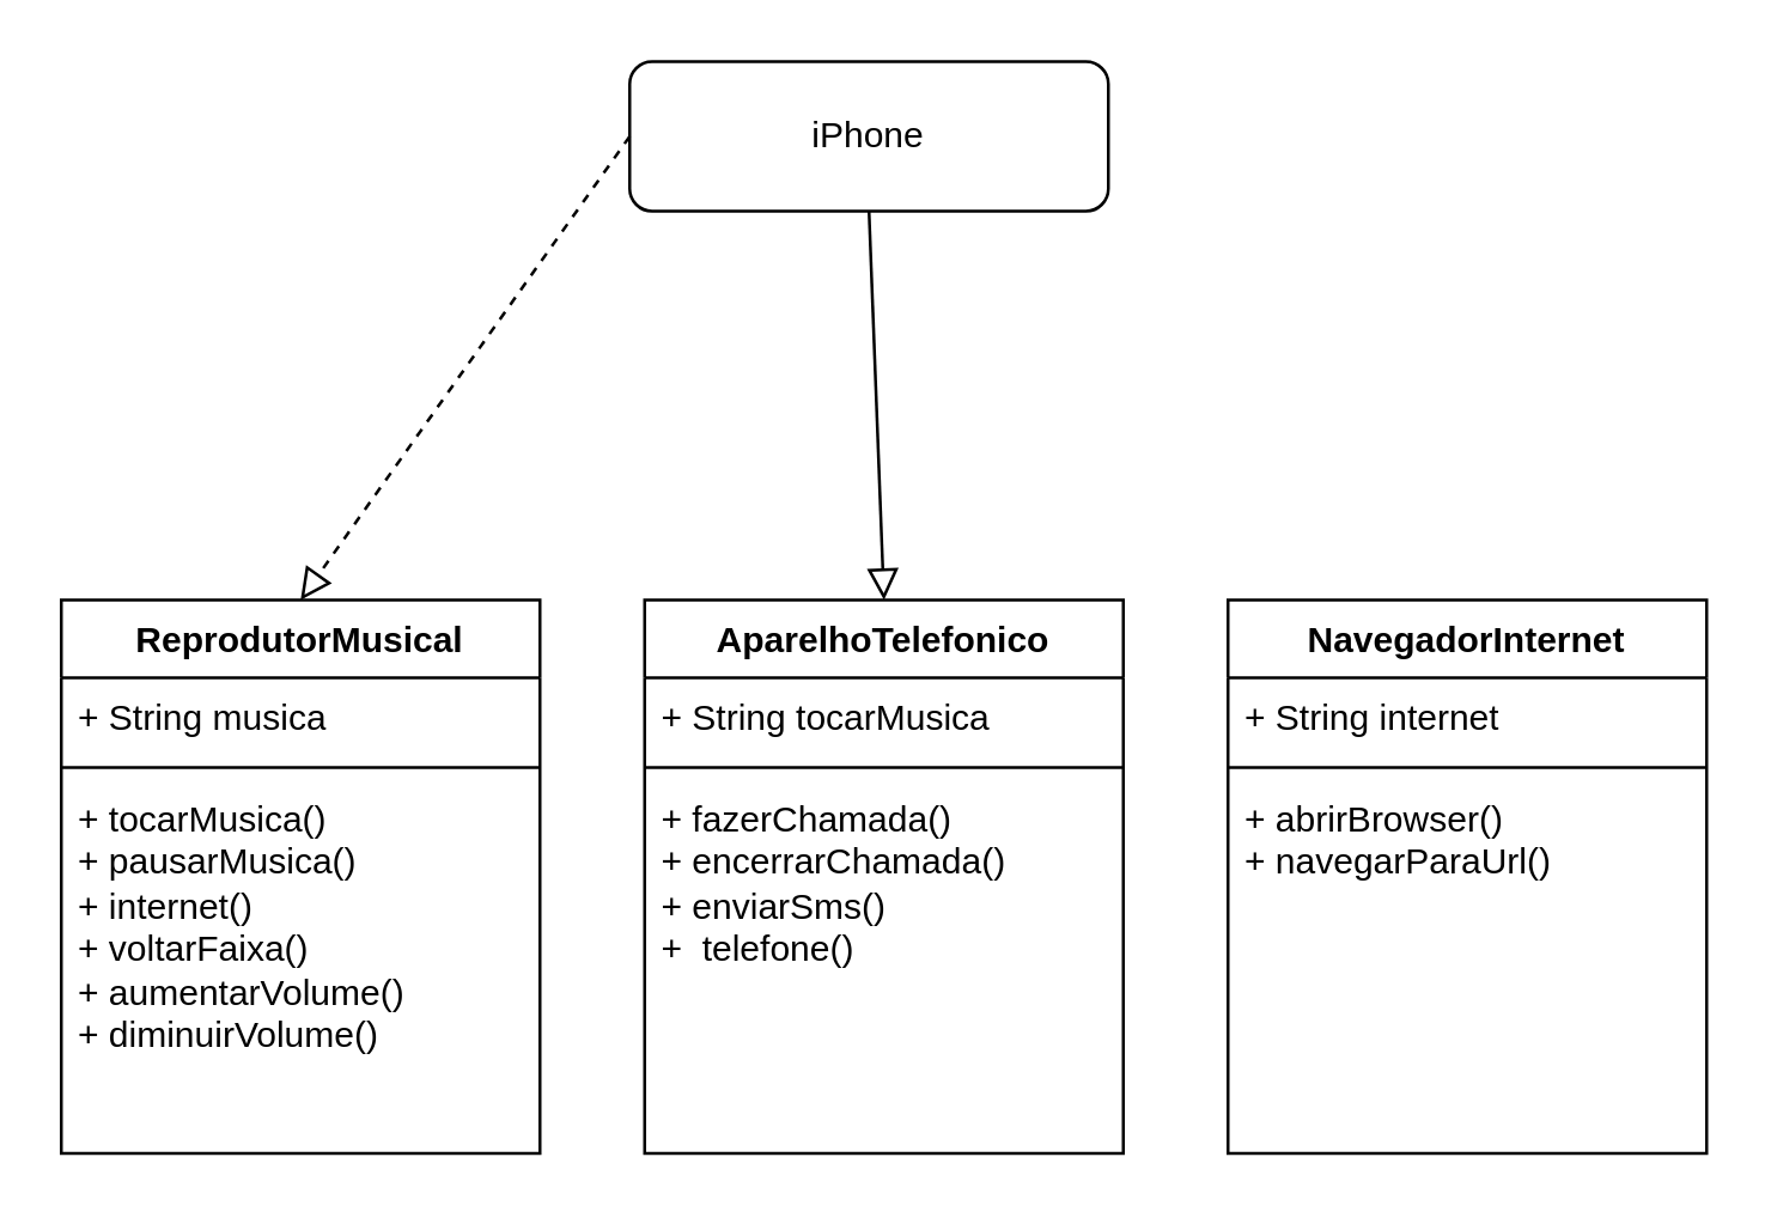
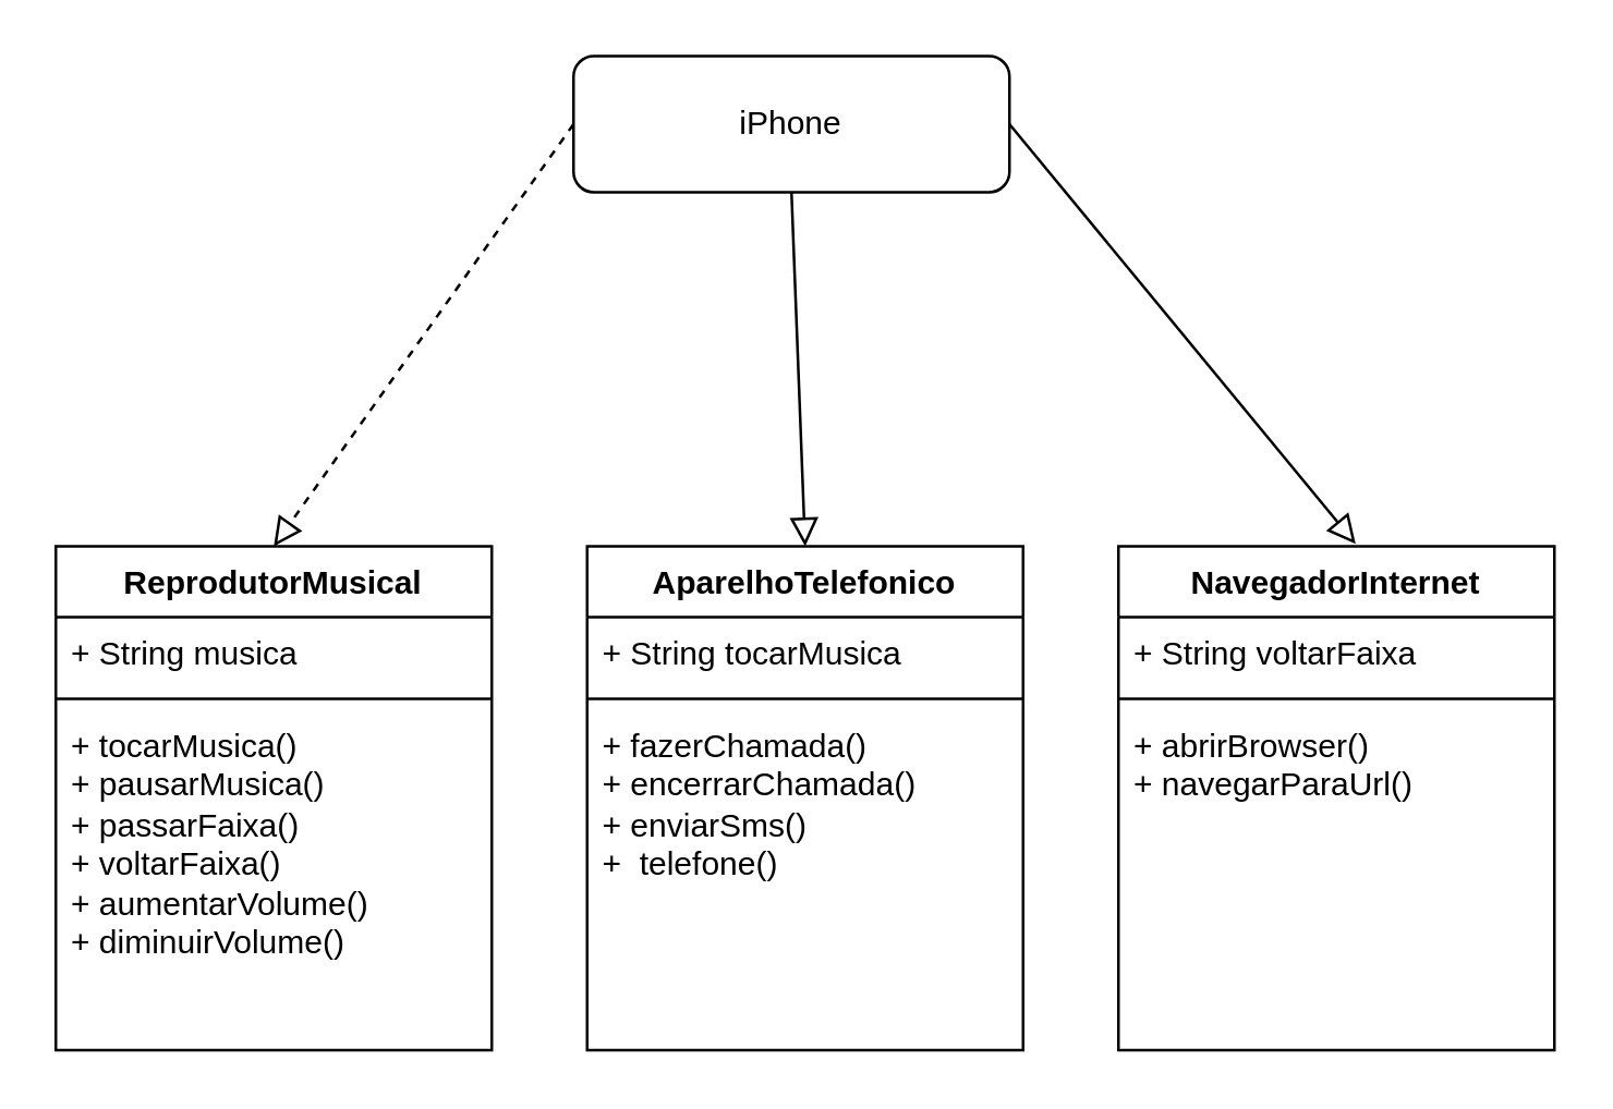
  <mxCell id="0" />
  <mxCell id="1" parent="0" />
  <mxCell id="2" value="ReprodutorMusical" style="swimlane;fontStyle=1;align=center;verticalAlign=top;childLayout=stackLayout;horizontal=1;startSize=26;horizontalStack=0;resizeParent=1;resizeParentMax=0;resizeLast=0;collapsible=1;marginBottom=0;whiteSpace=wrap;html=1;" vertex="1" parent="1"><mxGeometry x="20" y="200" width="160" height="185" as="geometry" /></mxCell>
  <mxCell id="3" value="+ String musica" style="text;strokeColor=none;fillColor=none;align=left;verticalAlign=top;spacingLeft=4;spacingRight=4;overflow=hidden;rotatable=0;points=[[0,0.5],[1,0.5]];portConstraint=eastwest;whiteSpace=wrap;html=1;" vertex="1" parent="2"><mxGeometry y="26" width="160" height="26" as="geometry" /></mxCell>
  <mxCell id="4" value="" style="line;strokeWidth=1;fillColor=none;align=left;verticalAlign=middle;spacingTop=-1;spacingLeft=3;spacingRight=3;rotatable=0;labelPosition=right;points=[];portConstraint=eastwest;strokeColor=inherit;" vertex="1" parent="2"><mxGeometry y="52" width="160" height="8" as="geometry" /></mxCell>
- <mxCell id="5" value="+ tocarMusica()&lt;div&gt;+ pausarMusica()&lt;/div&gt;&lt;div&gt;+ internet()&lt;/div&gt;&lt;div&gt;+ voltarFaixa()&lt;/div&gt;&lt;div&gt;+ aumentarVolume()&lt;/div&gt;&lt;div&gt;+ diminuirVolume()&lt;/div&gt;" style="text;strokeColor=none;fillColor=none;align=left;verticalAlign=top;spacingLeft=4;spacingRight=4;overflow=hidden;rotatable=0;points=[[0,0.5],[1,0.5]];portConstraint=eastwest;whiteSpace=wrap;html=1;" vertex="1" parent="2"><mxGeometry y="60" width="160" height="125" as="geometry" /></mxCell>
+ <mxCell id="5" value="+ tocarMusica()&lt;div&gt;+ pausarMusica()&lt;/div&gt;&lt;div&gt;+ passarFaixa()&lt;/div&gt;&lt;div&gt;+ voltarFaixa()&lt;/div&gt;&lt;div&gt;+ aumentarVolume()&lt;/div&gt;&lt;div&gt;+ diminuirVolume()&lt;/div&gt;" style="text;strokeColor=none;fillColor=none;align=left;verticalAlign=top;spacingLeft=4;spacingRight=4;overflow=hidden;rotatable=0;points=[[0,0.5],[1,0.5]];portConstraint=eastwest;whiteSpace=wrap;html=1;" vertex="1" parent="2"><mxGeometry y="60" width="160" height="125" as="geometry" /></mxCell>
  <mxCell id="6" value="AparelhoTelefonico" style="swimlane;fontStyle=1;align=center;verticalAlign=top;childLayout=stackLayout;horizontal=1;startSize=26;horizontalStack=0;resizeParent=1;resizeParentMax=0;resizeLast=0;collapsible=1;marginBottom=0;whiteSpace=wrap;html=1;" vertex="1" parent="1"><mxGeometry x="215" y="200" width="160" height="185" as="geometry" /></mxCell>
  <mxCell id="7" value="+ String tocarMusica" style="text;strokeColor=none;fillColor=none;align=left;verticalAlign=top;spacingLeft=4;spacingRight=4;overflow=hidden;rotatable=0;points=[[0,0.5],[1,0.5]];portConstraint=eastwest;whiteSpace=wrap;html=1;" vertex="1" parent="6"><mxGeometry y="26" width="160" height="26" as="geometry" /></mxCell>
  <mxCell id="8" value="" style="line;strokeWidth=1;fillColor=none;align=left;verticalAlign=middle;spacingTop=-1;spacingLeft=3;spacingRight=3;rotatable=0;labelPosition=right;points=[];portConstraint=eastwest;strokeColor=inherit;" vertex="1" parent="6"><mxGeometry y="52" width="160" height="8" as="geometry" /></mxCell>
  <mxCell id="9" value="+ fazerChamada()&lt;div&gt;+ encerrarChamada()&lt;/div&gt;&lt;div&gt;+ enviarSms()&lt;/div&gt;&lt;div&gt;+&amp;nbsp; telefone()&lt;/div&gt;&lt;div&gt;&lt;br&gt;&lt;/div&gt;" style="text;strokeColor=none;fillColor=none;align=left;verticalAlign=top;spacingLeft=4;spacingRight=4;overflow=hidden;rotatable=0;points=[[0,0.5],[1,0.5]];portConstraint=eastwest;whiteSpace=wrap;html=1;" vertex="1" parent="6"><mxGeometry y="60" width="160" height="125" as="geometry" /></mxCell>
  <mxCell id="10" value="NavegadorInternet" style="swimlane;fontStyle=1;align=center;verticalAlign=top;childLayout=stackLayout;horizontal=1;startSize=26;horizontalStack=0;resizeParent=1;resizeParentMax=0;resizeLast=0;collapsible=1;marginBottom=0;whiteSpace=wrap;html=1;" vertex="1" parent="1"><mxGeometry x="410" y="200" width="160" height="185" as="geometry" /></mxCell>
- <mxCell id="11" value="+ String internet" style="text;strokeColor=none;fillColor=none;align=left;verticalAlign=top;spacingLeft=4;spacingRight=4;overflow=hidden;rotatable=0;points=[[0,0.5],[1,0.5]];portConstraint=eastwest;whiteSpace=wrap;html=1;" vertex="1" parent="10"><mxGeometry y="26" width="160" height="26" as="geometry" /></mxCell>
+ <mxCell id="11" value="+ String voltarFaixa" style="text;strokeColor=none;fillColor=none;align=left;verticalAlign=top;spacingLeft=4;spacingRight=4;overflow=hidden;rotatable=0;points=[[0,0.5],[1,0.5]];portConstraint=eastwest;whiteSpace=wrap;html=1;" vertex="1" parent="10"><mxGeometry y="26" width="160" height="26" as="geometry" /></mxCell>
  <mxCell id="12" value="" style="line;strokeWidth=1;fillColor=none;align=left;verticalAlign=middle;spacingTop=-1;spacingLeft=3;spacingRight=3;rotatable=0;labelPosition=right;points=[];portConstraint=eastwest;strokeColor=inherit;" vertex="1" parent="10"><mxGeometry y="52" width="160" height="8" as="geometry" /></mxCell>
  <mxCell id="13" value="+ abrirBrowser()&lt;div&gt;+ navegarParaUrl()&lt;/div&gt;" style="text;strokeColor=none;fillColor=none;align=left;verticalAlign=top;spacingLeft=4;spacingRight=4;overflow=hidden;rotatable=0;points=[[0,0.5],[1,0.5]];portConstraint=eastwest;whiteSpace=wrap;html=1;" vertex="1" parent="10"><mxGeometry y="60" width="160" height="125" as="geometry" /></mxCell>
  <mxCell id="14" value="iPhone" style="html=1;whiteSpace=wrap;rounded=1;" vertex="1" parent="1"><mxGeometry x="210" y="20" width="160" height="50" as="geometry" /></mxCell>
  <mxCell id="15" value="" style="endArrow=block;html=1;rounded=0;align=center;verticalAlign=bottom;endFill=0;labelBackgroundColor=none;endSize=8;exitX=0.5;exitY=1;exitDx=0;exitDy=0;entryX=0.5;entryY=0;entryDx=0;entryDy=0;" edge="1" parent="1" source="14" target="6"><mxGeometry relative="1" as="geometry"><mxPoint x="220" y="220" as="sourcePoint" /><mxPoint x="380" y="220" as="targetPoint" /><Array as="points" /></mxGeometry></mxCell>
+ <mxCell id="16" value="" style="endArrow=block;html=1;rounded=0;align=center;verticalAlign=bottom;endFill=0;labelBackgroundColor=none;endSize=8;exitX=1;exitY=0.5;exitDx=0;exitDy=0;entryX=0.544;entryY=-0.005;entryDx=0;entryDy=0;entryPerimeter=0;" edge="1" parent="1" source="14" target="10"><mxGeometry relative="1" as="geometry"><mxPoint x="300" y="80" as="sourcePoint" /><mxPoint x="300" y="210" as="targetPoint" /><Array as="points" /></mxGeometry></mxCell>
  <mxCell id="17" value="" style="endArrow=block;html=1;rounded=0;align=center;verticalAlign=bottom;endFill=0;labelBackgroundColor=none;endSize=8;exitX=0;exitY=0.5;exitDx=0;exitDy=0;entryX=0.5;entryY=0;entryDx=0;entryDy=0;dashed=1;" edge="1" parent="1" source="14" target="2"><mxGeometry relative="1" as="geometry"><mxPoint x="300" y="80" as="sourcePoint" /><mxPoint x="300" y="210" as="targetPoint" /><Array as="points" /></mxGeometry></mxCell>
